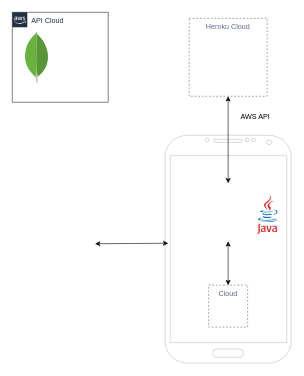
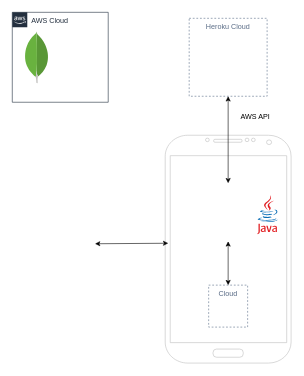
  <mxCell id="0" />
  <mxCell id="1" parent="0" />
  <mxCell id="2" value="" style="shape=image;html=1;verticalAlign=top;verticalLabelPosition=bottom;labelBackgroundColor=#ffffff;imageAspect=0;aspect=fixed;image=https://cdn2.iconfinder.com/data/icons/nodejs-1/128/nodejs-128.png" vertex="1" parent="1"><mxGeometry x="320" y="35" width="120" height="120" as="geometry" /></mxCell>
  <mxCell id="3" value="" style="dashed=0;outlineConnect=0;html=1;align=center;labelPosition=center;verticalLabelPosition=bottom;verticalAlign=top;shape=mxgraph.weblogos.mongodb" vertex="1" parent="1"><mxGeometry x="40" y="51.9" width="41.2" height="86.2" as="geometry" /></mxCell>
  <mxCell id="4" value="" style="shape=image;verticalLabelPosition=bottom;labelBackgroundColor=#ffffff;verticalAlign=top;aspect=fixed;imageAspect=0;image=https://maxcdn.icons8.com/Share/icon/Data/database_filled1600.png;" vertex="1" parent="1"><mxGeometry x="90" y="58" width="74" height="74" as="geometry" /></mxCell>
- <mxCell id="5" value="API Cloud" style="points=[[0,0],[0.25,0],[0.5,0],[0.75,0],[1,0],[1,0.25],[1,0.5],[1,0.75],[1,1],[0.75,1],[0.5,1],[0.25,1],[0,1],[0,0.75],[0,0.5],[0,0.25]];outlineConnect=0;gradientColor=none;html=1;whiteSpace=wrap;fontSize=12;fontStyle=0;shape=mxgraph.aws4.group;grIcon=mxgraph.aws4.group_aws_cloud_alt;strokeColor=#232F3E;fillColor=none;verticalAlign=top;align=left;spacingLeft=30;fontColor=#232F3E;dashed=0;" vertex="1" parent="1"><mxGeometry x="20" y="20" width="160" height="150" as="geometry" /></mxCell>
+ <mxCell id="5" value="AWS Cloud" style="points=[[0,0],[0.25,0],[0.5,0],[0.75,0],[1,0],[1,0.25],[1,0.5],[1,0.75],[1,1],[0.75,1],[0.5,1],[0.25,1],[0,1],[0,0.75],[0,0.5],[0,0.25]];outlineConnect=0;gradientColor=none;html=1;whiteSpace=wrap;fontSize=12;fontStyle=0;shape=mxgraph.aws4.group;grIcon=mxgraph.aws4.group_aws_cloud_alt;strokeColor=#232F3E;fillColor=none;verticalAlign=top;align=left;spacingLeft=30;fontColor=#232F3E;dashed=0;" vertex="1" parent="1"><mxGeometry x="20" y="20" width="160" height="150" as="geometry" /></mxCell>
  <mxCell id="6" value="Heroku Cloud" style="fillColor=none;strokeColor=#5A6C86;dashed=1;verticalAlign=top;fontStyle=0;fontColor=#5A6C86;" vertex="1" parent="1"><mxGeometry x="315" y="30" width="130" height="130" as="geometry" /></mxCell>
  <mxCell id="7" value="" style="verticalLabelPosition=bottom;verticalAlign=top;html=1;shadow=0;dashed=0;strokeWidth=1;shape=mxgraph.android.phone2;strokeColor=#c0c0c0;" vertex="1" parent="1"><mxGeometry x="275" y="225" width="210" height="380" as="geometry" /></mxCell>
  <mxCell id="8" value="" style="shape=image;html=1;verticalAlign=top;verticalLabelPosition=bottom;labelBackgroundColor=#ffffff;imageAspect=0;aspect=fixed;image=https://cdn1.iconfinder.com/data/icons/simple-icons/128/heroku-128-black.png" vertex="1" parent="1"><mxGeometry x="315" y="30" width="28" height="28" as="geometry" /></mxCell>
  <mxCell id="9" value="Cloud" style="fillColor=none;strokeColor=#5A6C86;dashed=1;verticalAlign=top;fontStyle=0;fontColor=#5A6C86;" vertex="1" parent="1"><mxGeometry x="347.5" y="475" width="65" height="70" as="geometry" /></mxCell>
  <mxCell id="10" value="" style="shape=image;verticalLabelPosition=bottom;labelBackgroundColor=#ffffff;verticalAlign=top;aspect=fixed;imageAspect=0;image=https://maxcdn.icons8.com/Share/icon/Data/database_filled1600.png;" vertex="1" parent="1"><mxGeometry x="363" y="505" width="34" height="34" as="geometry" /></mxCell>
  <mxCell id="11" value="" style="shape=image;verticalLabelPosition=bottom;labelBackgroundColor=#ffffff;verticalAlign=top;aspect=fixed;imageAspect=0;image=https://blog.appliedis.com/wp-content/uploads/2013/11/android1.png;" vertex="1" parent="1"><mxGeometry x="331.5" y="305" width="97" height="97" as="geometry" /></mxCell>
  <mxCell id="12" value="" style="endArrow=classic;startArrow=classic;html=1;entryX=0.5;entryY=1;entryDx=0;entryDy=0;exitX=0.5;exitY=0;exitDx=0;exitDy=0;" edge="1" parent="1" source="9" target="11"><mxGeometry width="50" height="50" relative="1" as="geometry"><mxPoint x="110" y="415" as="sourcePoint" /><mxPoint x="160" y="365" as="targetPoint" /></mxGeometry></mxCell>
  <mxCell id="13" value="" style="endArrow=classic;startArrow=classic;html=1;exitX=0.5;exitY=0;exitDx=0;exitDy=0;entryX=0.5;entryY=1;entryDx=0;entryDy=0;" edge="1" parent="1" source="11" target="6"><mxGeometry width="50" height="50" relative="1" as="geometry"><mxPoint x="397" y="318" as="sourcePoint" /><mxPoint x="390" y="185" as="targetPoint" /></mxGeometry></mxCell>
  <mxCell id="14" value="" style="shape=image;html=1;verticalAlign=top;verticalLabelPosition=bottom;labelBackgroundColor=#ffffff;imageAspect=0;aspect=fixed;image=https://cdn4.iconfinder.com/data/icons/essential-app-2/16/user-avatar-human-admin-login-128.png" vertex="1" parent="1"><mxGeometry x="30" y="342" width="128" height="128" as="geometry" /></mxCell>
  <mxCell id="15" value="" style="endArrow=classic;startArrow=classic;html=1;entryX=1;entryY=0.5;entryDx=0;entryDy=0;exitX=0.024;exitY=0.474;exitDx=0;exitDy=0;exitPerimeter=0;" edge="1" parent="1" source="7" target="14"><mxGeometry width="50" height="50" relative="1" as="geometry"><mxPoint x="285" y="395" as="sourcePoint" /><mxPoint x="150" y="395" as="targetPoint" /></mxGeometry></mxCell>
  <mxCell id="16" value="" style="dashed=0;outlineConnect=0;html=1;align=center;labelPosition=center;verticalLabelPosition=bottom;verticalAlign=top;shape=mxgraph.weblogos.java" vertex="1" parent="1"><mxGeometry x="428.5" y="325" width="34.4" height="65" as="geometry" /></mxCell>
  <mxCell id="17" value="AWS API" style="text;html=1;resizable=0;autosize=1;align=center;verticalAlign=middle;points=[];fillColor=none;strokeColor=none;rounded=0;" vertex="1" parent="1"><mxGeometry x="390" y="185" width="70" height="20" as="geometry" /></mxCell>
